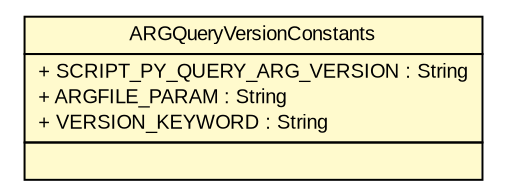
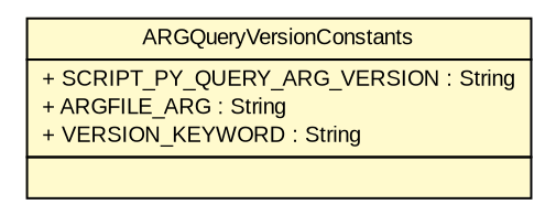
  digraph {
    nodesep=0.25
    ranksep=0.5
-   n1 [fontcolor=black fontname=arial fontsize=10.0 label=<<table title="gov.sandia.cf.application.configuration.arg.ARGQueryVersionConstants" border="0" cellborder="1" cellspacing="0" cellpadding="2" port="p" bgcolor="lemonChiffon" href="./ARGQueryVersionConstants.html"> 		<tr><td><table border="0" cellspacing="0" cellpadding="1"> <tr><td align="center" balign="center"> ARGQueryVersionConstants </td></tr> 		</table></td></tr> 		<tr><td><table border="0" cellspacing="0" cellpadding="1"> <tr><td align="left" balign="left"> + SCRIPT_PY_QUERY_ARG_VERSION : String </td></tr> <tr><td align="left" balign="left"> + ARGFILE_PARAM : String </td></tr> <tr><td align="left" balign="left"> + VERSION_KEYWORD : String </td></tr> 		</table></td></tr> 		<tr><td><table border="0" cellspacing="0" cellpadding="1"> <tr><td align="left" balign="left">  </td></tr> 		</table></td></tr> 		</table>> shape=plaintext]
+   n1 [fontcolor=black fontname=arial fontsize=10.0 label=<<table title="gov.sandia.cf.application.configuration.arg.ARGQueryVersionConstants" border="0" cellborder="1" cellspacing="0" cellpadding="2" port="p" bgcolor="lemonChiffon" href="./ARGQueryVersionConstants.html"> 		<tr><td><table border="0" cellspacing="0" cellpadding="1"> <tr><td align="center" balign="center"> ARGQueryVersionConstants </td></tr> 		</table></td></tr> 		<tr><td><table border="0" cellspacing="0" cellpadding="1"> <tr><td align="left" balign="left"> + SCRIPT_PY_QUERY_ARG_VERSION : String </td></tr> <tr><td align="left" balign="left"> + ARGFILE_ARG : String </td></tr> <tr><td align="left" balign="left"> + VERSION_KEYWORD : String </td></tr> 		</table></td></tr> 		<tr><td><table border="0" cellspacing="0" cellpadding="1"> <tr><td align="left" balign="left">  </td></tr> 		</table></td></tr> 		</table>> shape=plaintext]
  }
